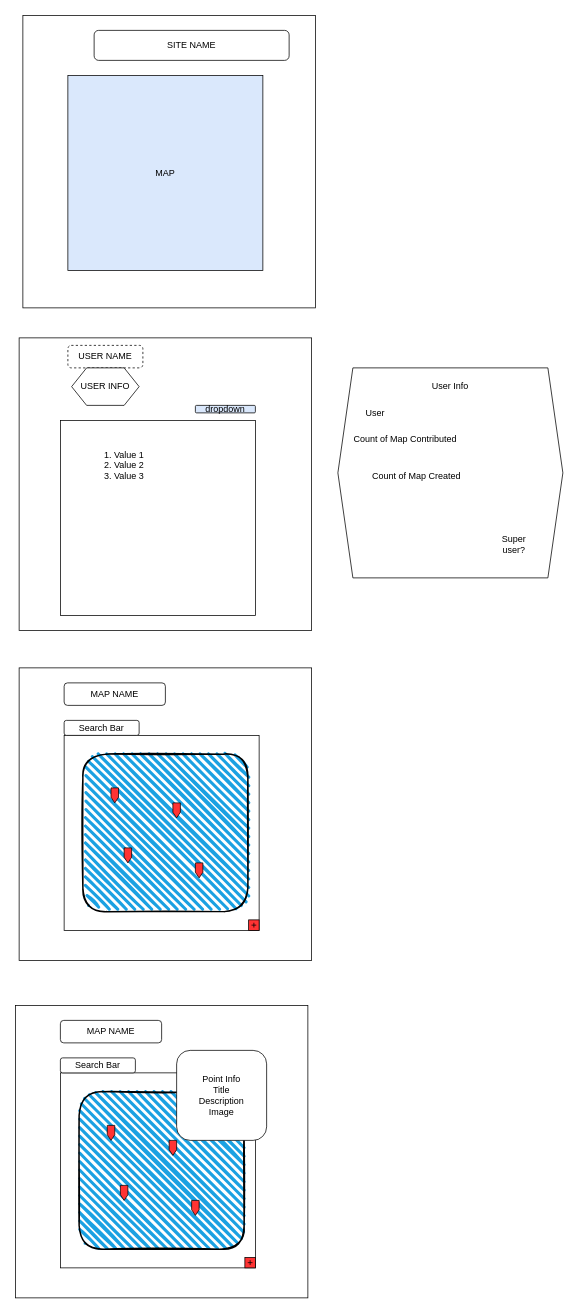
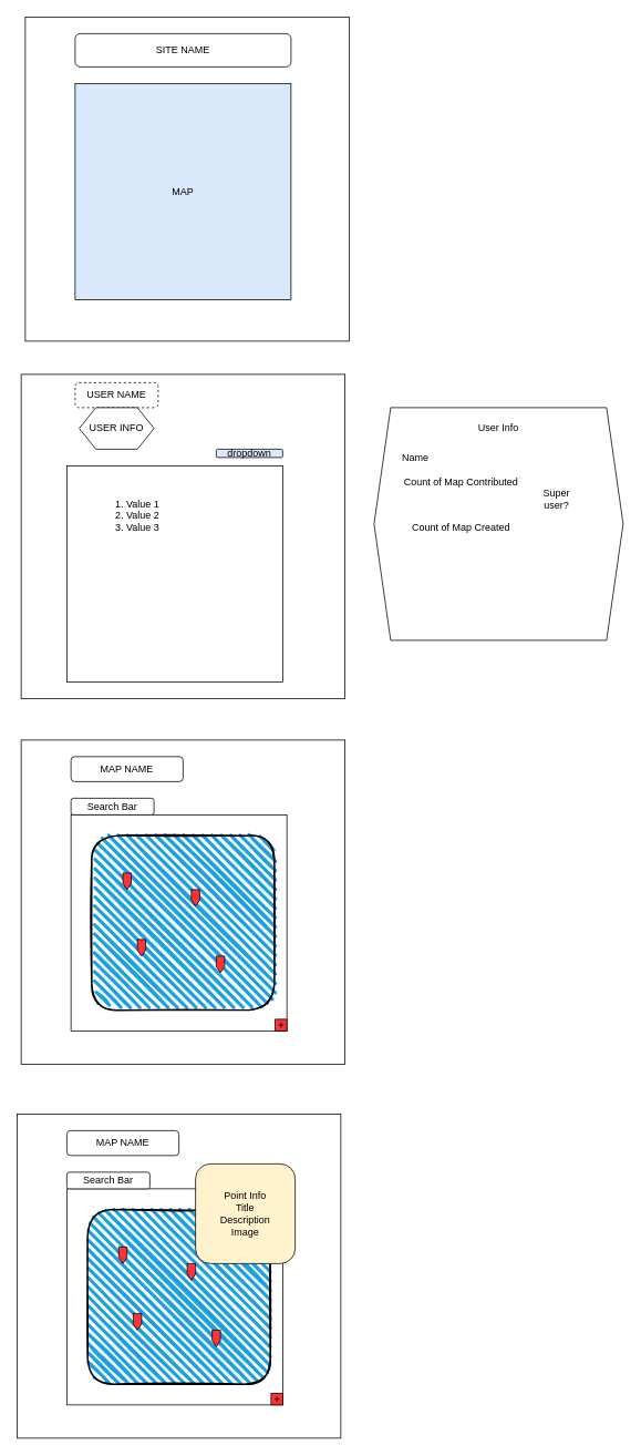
  <mxCell id="0" />
  <mxCell id="1" parent="0" />
  <mxCell id="2" value="" style="whiteSpace=wrap;html=1;aspect=fixed;" parent="1" vertex="1"><mxGeometry x="30" y="20" width="390" height="390" as="geometry" /></mxCell>
  <mxCell id="3" value="MAP" style="whiteSpace=wrap;html=1;aspect=fixed;fillColor=#dae8fc;" parent="1" vertex="1"><mxGeometry x="90" y="100" width="260" height="260" as="geometry" /></mxCell>
- <mxCell id="4" value="SITE NAME" style="rounded=1;whiteSpace=wrap;html=1;" parent="1" vertex="1"><mxGeometry x="125" y="40" width="260" height="40" as="geometry" /></mxCell>
+ <mxCell id="4" value="SITE NAME" style="rounded=1;whiteSpace=wrap;html=1;" parent="1" vertex="1"><mxGeometry x="90" y="40" width="260" height="40" as="geometry" /></mxCell>
  <mxCell id="5" value="" style="whiteSpace=wrap;html=1;aspect=fixed;" parent="1" vertex="1"><mxGeometry x="25" y="450" width="390" height="390" as="geometry" /></mxCell>
  <mxCell id="6" value="" style="whiteSpace=wrap;html=1;aspect=fixed;" parent="1" vertex="1"><mxGeometry x="80" y="560" width="260" height="260" as="geometry" /></mxCell>
  <mxCell id="7" value="USER NAME" style="rounded=1;whiteSpace=wrap;html=1;dashed=1;" parent="1" vertex="1"><mxGeometry x="90" y="460" width="100" height="30" as="geometry" /></mxCell>
  <mxCell id="8" value="dropdown" style="rounded=1;whiteSpace=wrap;html=1;fillColor=#dae8fc;" parent="1" vertex="1"><mxGeometry x="260" y="540" width="80" height="10" as="geometry" /></mxCell>
  <mxCell id="9" value="&lt;ol&gt;&lt;li&gt;Value 1&lt;/li&gt;&lt;li&gt;Value 2&lt;/li&gt;&lt;li&gt;Value 3&lt;/li&gt;&lt;/ol&gt;" style="text;strokeColor=none;fillColor=none;html=1;whiteSpace=wrap;verticalAlign=middle;overflow=hidden;" parent="1" vertex="1"><mxGeometry x="110" y="580" width="100" height="80" as="geometry" /></mxCell>
  <mxCell id="10" value="" style="whiteSpace=wrap;html=1;aspect=fixed;" parent="1" vertex="1"><mxGeometry x="25" y="890" width="390" height="390" as="geometry" /></mxCell>
  <mxCell id="11" value="" style="whiteSpace=wrap;html=1;aspect=fixed;" parent="1" vertex="1"><mxGeometry x="85" y="980" width="260" height="260" as="geometry" /></mxCell>
  <mxCell id="12" value="MAP NAME" style="rounded=1;whiteSpace=wrap;html=1;" parent="1" vertex="1"><mxGeometry x="85" y="910" width="135" height="30" as="geometry" /></mxCell>
  <mxCell id="13" value="" style="rounded=1;whiteSpace=wrap;html=1;strokeWidth=2;fillWeight=4;hachureGap=8;hachureAngle=45;fillColor=#1ba1e2;sketch=1;" parent="1" vertex="1"><mxGeometry x="110" y="1005" width="220" height="210" as="geometry" /></mxCell>
  <mxCell id="14" value="USER INFO" style="shape=hexagon;perimeter=hexagonPerimeter2;whiteSpace=wrap;html=1;fixedSize=1;" parent="1" vertex="1"><mxGeometry x="95" y="490" width="90" height="50" as="geometry" /></mxCell>
  <mxCell id="15" value="Search Bar" style="rounded=1;whiteSpace=wrap;html=1;" parent="1" vertex="1"><mxGeometry x="85" y="960" width="100" height="20" as="geometry" /></mxCell>
  <mxCell id="16" value="" style="shape=offPageConnector;whiteSpace=wrap;html=1;fillColor=#FF3333;" parent="1" vertex="1"><mxGeometry x="147.5" y="1050" width="10" height="20" as="geometry" /></mxCell>
  <mxCell id="17" value="" style="shape=offPageConnector;whiteSpace=wrap;html=1;fillColor=#FF3333;" parent="1" vertex="1"><mxGeometry x="230" y="1070" width="10" height="20" as="geometry" /></mxCell>
  <mxCell id="18" value="" style="shape=offPageConnector;whiteSpace=wrap;html=1;fillColor=#FF3333;" parent="1" vertex="1"><mxGeometry x="165" y="1130" width="10" height="20" as="geometry" /></mxCell>
  <mxCell id="19" value="" style="shape=offPageConnector;whiteSpace=wrap;html=1;fillColor=#FF3333;" parent="1" vertex="1"><mxGeometry x="260" y="1150" width="10" height="20" as="geometry" /></mxCell>
  <mxCell id="20" value="" style="shape=plus;html=1;outlineConnect=0;fillColor=#FF3333;" parent="1" vertex="1"><mxGeometry x="331" y="1226" width="14" height="14" as="geometry" /></mxCell>
  <mxCell id="21" value="" style="whiteSpace=wrap;html=1;aspect=fixed;" parent="1" vertex="1"><mxGeometry x="20" y="1340" width="390" height="390" as="geometry" /></mxCell>
  <mxCell id="22" value="" style="whiteSpace=wrap;html=1;aspect=fixed;" parent="1" vertex="1"><mxGeometry x="80" y="1430" width="260" height="260" as="geometry" /></mxCell>
  <mxCell id="23" value="MAP NAME" style="rounded=1;whiteSpace=wrap;html=1;" parent="1" vertex="1"><mxGeometry x="80" y="1360" width="135" height="30" as="geometry" /></mxCell>
  <mxCell id="24" value="" style="rounded=1;whiteSpace=wrap;html=1;strokeWidth=2;fillWeight=4;hachureGap=8;hachureAngle=45;fillColor=#1ba1e2;sketch=1;" parent="1" vertex="1"><mxGeometry x="105" y="1455" width="220" height="210" as="geometry" /></mxCell>
  <mxCell id="25" value="Search Bar" style="rounded=1;whiteSpace=wrap;html=1;" parent="1" vertex="1"><mxGeometry x="80" y="1410" width="100" height="20" as="geometry" /></mxCell>
  <mxCell id="26" value="" style="shape=offPageConnector;whiteSpace=wrap;html=1;fillColor=#FF3333;" parent="1" vertex="1"><mxGeometry x="142.5" y="1500" width="10" height="20" as="geometry" /></mxCell>
  <mxCell id="27" value="" style="shape=offPageConnector;whiteSpace=wrap;html=1;fillColor=#FF3333;" parent="1" vertex="1"><mxGeometry x="225" y="1520" width="10" height="20" as="geometry" /></mxCell>
  <mxCell id="28" value="" style="shape=offPageConnector;whiteSpace=wrap;html=1;fillColor=#FF3333;" parent="1" vertex="1"><mxGeometry x="160" y="1580" width="10" height="20" as="geometry" /></mxCell>
  <mxCell id="29" value="" style="shape=offPageConnector;whiteSpace=wrap;html=1;fillColor=#FF3333;" parent="1" vertex="1"><mxGeometry x="255" y="1600" width="10" height="20" as="geometry" /></mxCell>
  <mxCell id="30" value="" style="shape=plus;html=1;outlineConnect=0;fillColor=#FF3333;" parent="1" vertex="1"><mxGeometry x="326" y="1676" width="14" height="14" as="geometry" /></mxCell>
- <mxCell id="31" value="Point Info&lt;br&gt;Title&lt;br&gt;Description&lt;br&gt;Image" style="rounded=1;whiteSpace=wrap;html=1;fillColor=#FFFFFF;" parent="1" vertex="1"><mxGeometry x="235" y="1400" width="120" height="120" as="geometry" /></mxCell>
+ <mxCell id="31" value="Point Info&lt;br&gt;Title&lt;br&gt;Description&lt;br&gt;Image" style="rounded=1;whiteSpace=wrap;html=1;fillColor=#fff2cc;" parent="1" vertex="1"><mxGeometry x="235" y="1400" width="120" height="120" as="geometry" /></mxCell>
  <mxCell id="32" value="" style="shape=hexagon;perimeter=hexagonPerimeter2;whiteSpace=wrap;html=1;fixedSize=1;" vertex="1" parent="1"><mxGeometry x="450" y="490" width="300" height="280" as="geometry" /></mxCell>
  <mxCell id="33" value="User Info" style="text;html=1;strokeColor=none;fillColor=none;align=center;verticalAlign=middle;whiteSpace=wrap;rounded=0;" vertex="1" parent="1"><mxGeometry x="565" y="505" width="70" height="20" as="geometry" /></mxCell>
- <mxCell id="34" value="User" style="text;html=1;strokeColor=none;fillColor=none;align=center;verticalAlign=middle;whiteSpace=wrap;rounded=0;" vertex="1" parent="1"><mxGeometry x="480" y="540" width="40" height="20" as="geometry" /></mxCell>
- <mxCell id="35" value="Count of Map Contributed" style="text;html=1;strokeColor=none;fillColor=none;align=center;verticalAlign=middle;whiteSpace=wrap;rounded=0;" vertex="1" parent="1"><mxGeometry x="465" y="575" width="150" height="20" as="geometry" /></mxCell>
+ <mxCell id="34" value="Name" style="text;html=1;strokeColor=none;fillColor=none;align=center;verticalAlign=middle;whiteSpace=wrap;rounded=0;" vertex="1" parent="1"><mxGeometry x="480" y="540" width="40" height="20" as="geometry" /></mxCell>
+ <mxCell id="35" value="Count of Map Contributed" style="text;html=1;strokeColor=none;fillColor=none;align=center;verticalAlign=middle;whiteSpace=wrap;rounded=0;" vertex="1" parent="1"><mxGeometry x="480" y="570" width="150" height="20" as="geometry" /></mxCell>
  <mxCell id="36" value="Count of Map Created" style="text;html=1;strokeColor=none;fillColor=none;align=center;verticalAlign=middle;whiteSpace=wrap;rounded=0;" vertex="1" parent="1"><mxGeometry x="480" y="625" width="150" height="20" as="geometry" /></mxCell>
- <mxCell id="37" value="Super user?" style="text;html=1;strokeColor=none;fillColor=none;align=center;verticalAlign=middle;whiteSpace=wrap;rounded=0;" vertex="1" parent="1"><mxGeometry x="655" y="715" width="60" height="20" as="geometry" /></mxCell>
+ <mxCell id="37" value="Super user?" style="text;html=1;strokeColor=none;fillColor=none;align=center;verticalAlign=middle;whiteSpace=wrap;rounded=0;" vertex="1" parent="1"><mxGeometry x="640" y="590" width="60" height="20" as="geometry" /></mxCell>
